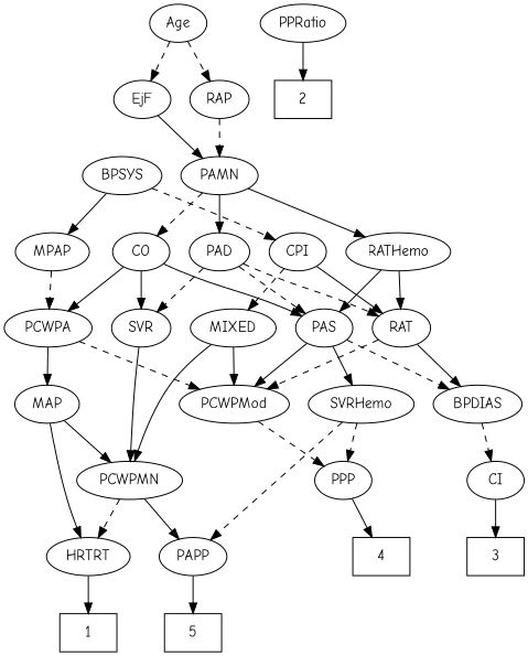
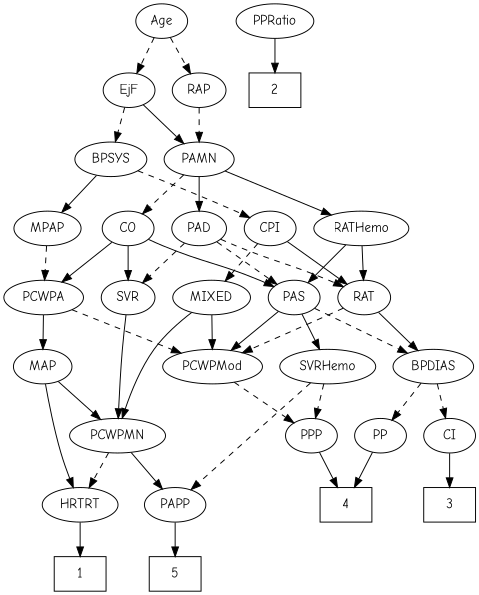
  strict digraph {
    fontname="Comic Neue"
    node [fontname="Comic Neue"]
    edge [fontname="Comic Neue" style=solid]
    1 [height=0.5 shape=box width=0.75]
    2 [height=0.5 shape=box width=0.75]
    3 [height=0.5 shape=box width=0.75]
    4 [height=0.5 shape=box width=0.75]
    5 [height=0.5 shape=box width=0.75]
    Age [height=0.5 width=0.75]
    EjF [height=0.5 width=0.75]
    RAP [height=0.5 width=0.77632]
    BPSYS [height=0.5 width=1.0471]
    PAMN [height=0.5 width=1.011]
    MPAP [height=0.5 width=0.97491]
    CPI [height=0.5 width=0.75]
    PAD [height=0.5 width=0.79437]
    CO [height=0.5 width=0.75]
    RATHemo [height=0.5 width=1.3721]
    PCWPA [height=0.5 width=1.1555]
    MIXED [height=0.5 width=1.1193]
    RAT [height=0.5 width=0.75827]
    SVR [height=0.5 width=0.77632]
    PAS [height=0.5 width=0.75]
    PCWPMod [height=0.5 width=1.4443]
    PCWPMN [height=0.5 width=1.3902]
    PPP [height=0.5 width=0.75]
    PAPP [height=0.5 width=0.88464]
    HRTRT [height=0.5 width=1.1013]
    MAP [height=0.5 width=0.84854]
    BPDIAS [height=0.5 width=1.1735]
    SVRHemo [height=0.5 width=1.3902]
+   PP [height=0.5 width=0.75]
    CI [height=0.5 width=0.75]
    PPRatio [height=0.5 width=1.1013]
    Age -> EjF [style=dashed]
    Age -> RAP [style=dashed]
+   EjF -> BPSYS [style=dashed]
    EjF -> PAMN
    RAP -> PAMN [style=dashed]
    BPSYS -> MPAP
    BPSYS -> CPI [style=dashed]
    PAMN -> PAD
    PAMN -> CO [style=dashed]
    PAMN -> RATHemo
    MPAP -> PCWPA [style=dashed]
    CPI -> MIXED [style=dashed]
    CPI -> RAT
    PAD -> RAT [style=dashed]
    PAD -> SVR [style=dashed]
    PAD -> PAS [style=dashed]
    CO -> PCWPA
    CO -> SVR
    CO -> PAS
    RATHemo -> RAT
    RATHemo -> PAS
    PCWPA -> PCWPMod [style=dashed]
    PCWPA -> MAP
    MIXED -> PCWPMod
    MIXED -> PCWPMN
    RAT -> PCWPMod [style=dashed]
    RAT -> BPDIAS
    SVR -> PCWPMN
    PAS -> PCWPMod
    PAS -> BPDIAS [style=dashed]
    PAS -> SVRHemo
    PCWPMod -> PPP [style=dashed]
    PCWPMN -> PAPP
    PCWPMN -> HRTRT [style=dashed]
    PPP -> 4
    PAPP -> 5
    HRTRT -> 1
    MAP -> PCWPMN
    MAP -> HRTRT
+   BPDIAS -> PP [style=dashed]
    BPDIAS -> CI [style=dashed]
    SVRHemo -> PPP [style=dashed]
    SVRHemo -> PAPP [style=dashed]
+   PP -> 4
    CI -> 3
    PPRatio -> 2
  }
